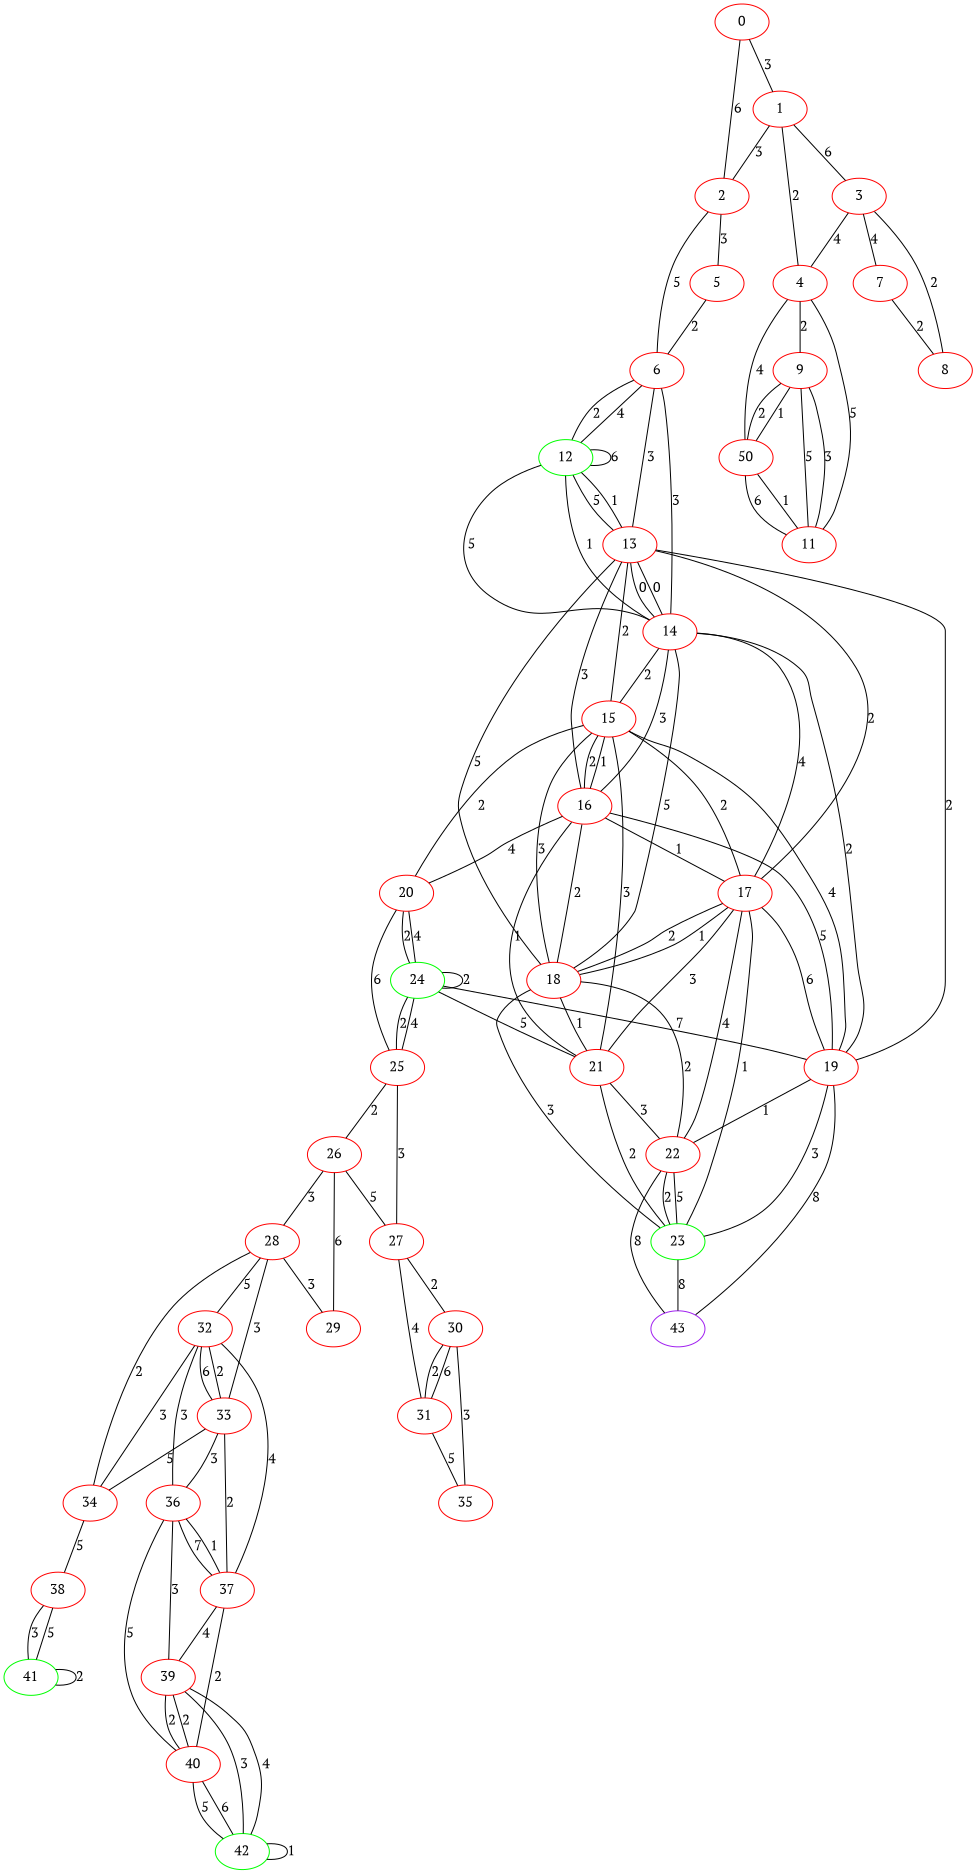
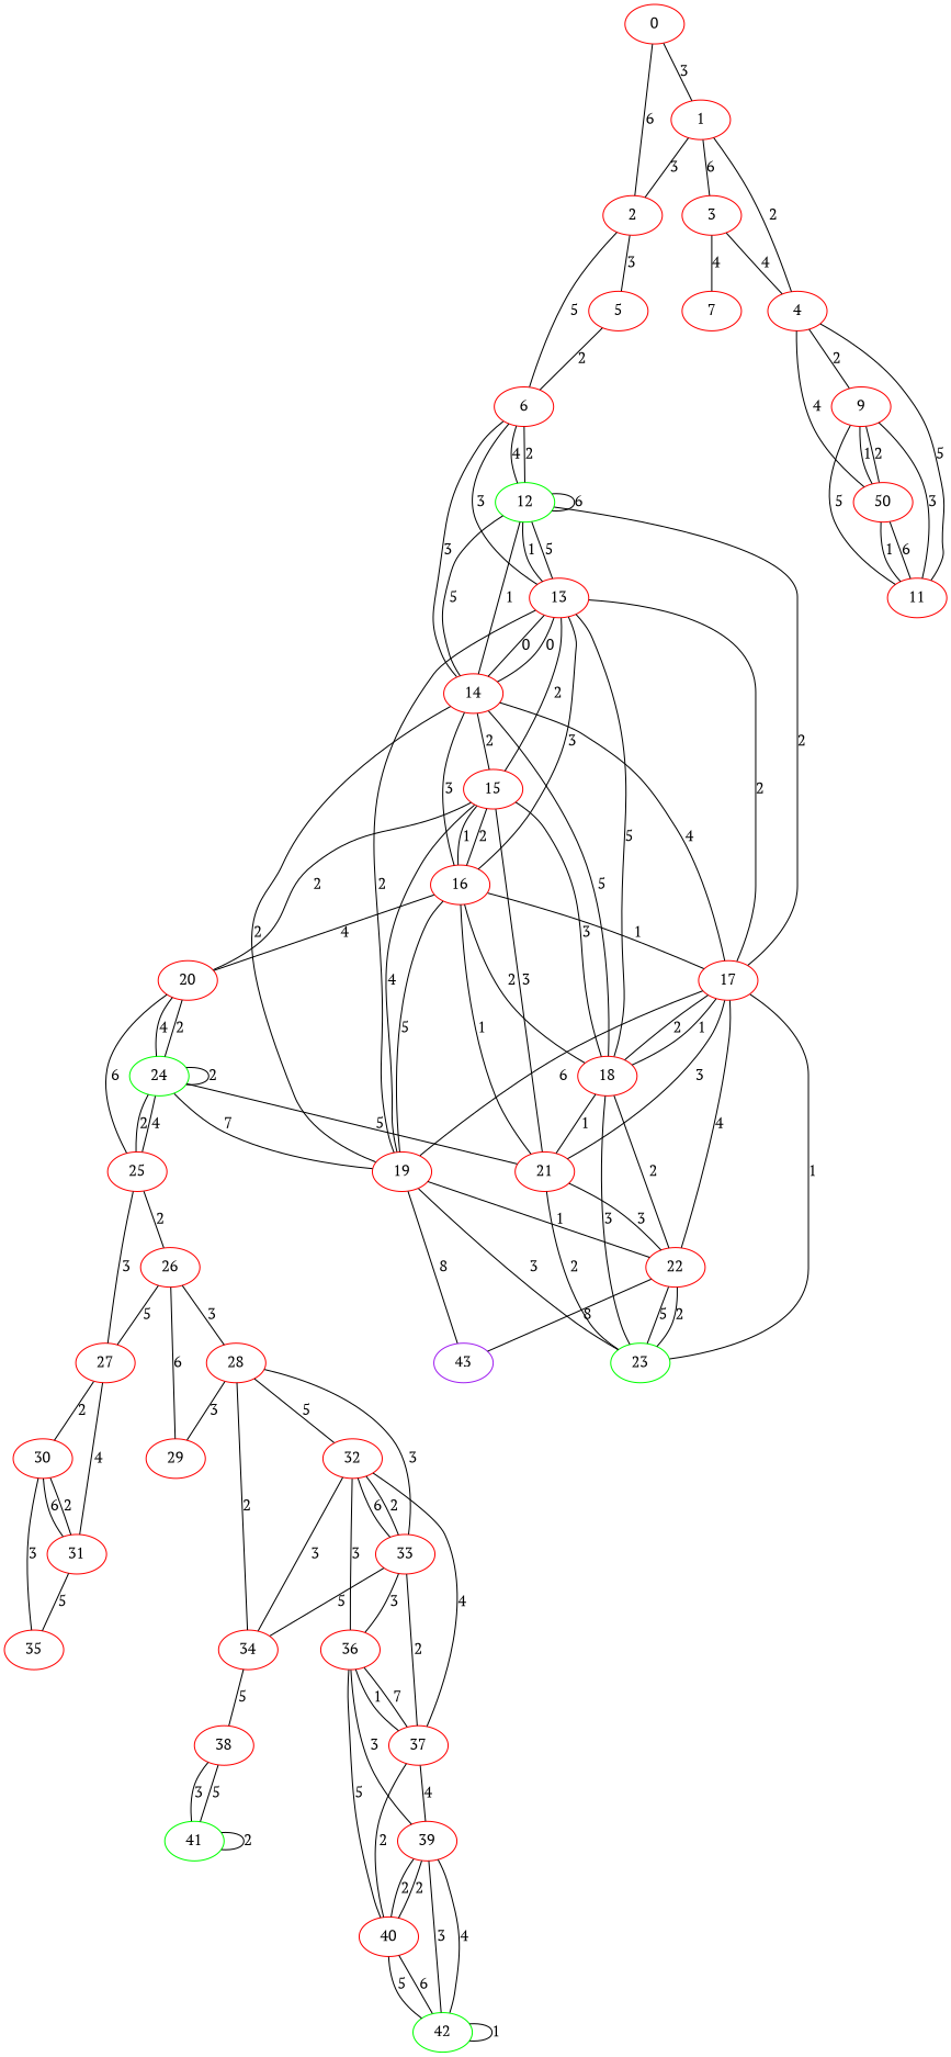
  graph {
    fontname="PT Serif"
    node [color=red fontname="PT Serif" weight=1]
    edge [fontname="PT Serif"]
    0
    1
    2
    3
    4
    5
    6
    7
-   8
    9
    n11 [label=50]
    11
    12 [color=green weight=2]
    13
    14
    15
    16
    17
    18
    19
    20
    21
    22
    23 [color=green weight=2]
    43 [color=purple weight=4]
    24 [color=green weight=2]
    25
    26
    27
    28
    29
    30
    31
    32
    33
    34
    35
    36
    37
    38
    39
    40
    41 [color=green weight=2]
    42 [color=green weight=2]
    0 -- 1 [label=3]
    0 -- 2 [label=6]
    1 -- 2 [label=3]
    1 -- 3 [label=6]
    1 -- 4 [label=2]
    2 -- 5 [label=3]
    2 -- 6 [label=5]
    3 -- 4 [label=4]
    3 -- 7 [label=4]
-   3 -- 8 [label=2]
    4 -- 9 [label=2]
    4 -- n11 [label=4]
    4 -- 11 [label=5]
    5 -- 6 [label=2]
    6 -- 12 [label=2]
    6 -- 12 [label=4]
    6 -- 13 [label=3]
    6 -- 14 [label=3]
-   7 -- 8 [label=2]
    9 -- n11 [label=1]
    9 -- n11 [label=2]
    9 -- 11 [label=5]
    9 -- 11 [label=3]
    n11 -- 11 [label=6]
    n11 -- 11 [label=1]
    12 -- 12 [label=6]
    12 -- 13 [label=5]
    12 -- 13 [label=1]
    12 -- 14 [label=5]
    12 -- 14 [label=1]
    13 -- 14 [label=0]
    13 -- 14 [label=0]
    13 -- 15 [label=2]
    13 -- 16 [label=3]
    13 -- 17 [label=2]
    13 -- 18 [label=5]
    13 -- 19 [label=2]
    14 -- 15 [label=2]
    14 -- 16 [label=3]
    14 -- 17 [label=4]
    14 -- 18 [label=5]
    14 -- 19 [label=2]
    15 -- 16 [label=1]
    15 -- 16 [label=2]
-   15 -- 17 [label=2]
+   12 -- 17 [label=2]
    15 -- 18 [label=3]
    15 -- 19 [label=4]
    15 -- 20 [label=2]
    15 -- 21 [label=3]
    16 -- 17 [label=1]
    16 -- 18 [label=2]
    16 -- 19 [label=5]
    16 -- 20 [label=4]
    16 -- 21 [label=1]
    17 -- 18 [label=1]
    17 -- 18 [label=2]
    17 -- 19 [label=6]
    17 -- 21 [label=3]
    17 -- 22 [label=4]
    17 -- 23 [label=1]
    18 -- 21 [label=1]
    18 -- 22 [label=2]
    18 -- 23 [label=3]
    19 -- 22 [label=1]
    19 -- 23 [label=3]
    19 -- 43 [label=8]
    20 -- 24 [label=2]
    20 -- 24 [label=4]
    20 -- 25 [label=6]
    21 -- 22 [label=3]
    21 -- 23 [label=2]
    22 -- 23 [label=5]
    22 -- 23 [label=2]
    22 -- 43 [label=8]
-   23 -- 43 [label=8]
    24 -- 19 [label=7]
    24 -- 21 [label=5]
    24 -- 24 [label=2]
    24 -- 25 [label=4]
    24 -- 25 [label=2]
    25 -- 26 [label=2]
    25 -- 27 [label=3]
    26 -- 27 [label=5]
    26 -- 28 [label=3]
    26 -- 29 [label=6]
    27 -- 30 [label=2]
    27 -- 31 [label=4]
    28 -- 29 [label=3]
    28 -- 32 [label=5]
    28 -- 33 [label=3]
    28 -- 34 [label=2]
    30 -- 31 [label=6]
    30 -- 31 [label=2]
    30 -- 35 [label=3]
    31 -- 35 [label=5]
    32 -- 33 [label=2]
    32 -- 33 [label=6]
    32 -- 34 [label=3]
    32 -- 36 [label=3]
    32 -- 37 [label=4]
    33 -- 34 [label=5]
    33 -- 36 [label=3]
    33 -- 37 [label=2]
    34 -- 38 [label=5]
    36 -- 37 [label=7]
    36 -- 37 [label=1]
    36 -- 39 [label=3]
    36 -- 40 [label=5]
    37 -- 39 [label=4]
    37 -- 40 [label=2]
    38 -- 41 [label=3]
    38 -- 41 [label=5]
    39 -- 40 [label=2]
    39 -- 40 [label=2]
    39 -- 42 [label=3]
    39 -- 42 [label=4]
    40 -- 42 [label=5]
    40 -- 42 [label=6]
    41 -- 41 [label=2]
    42 -- 42 [label=1]
  }
